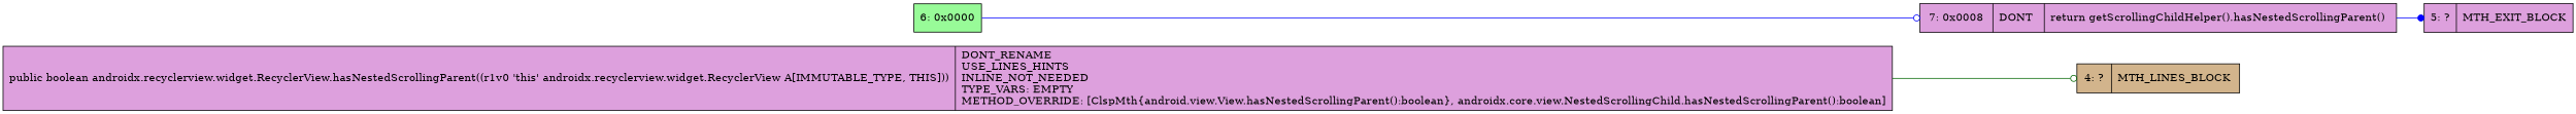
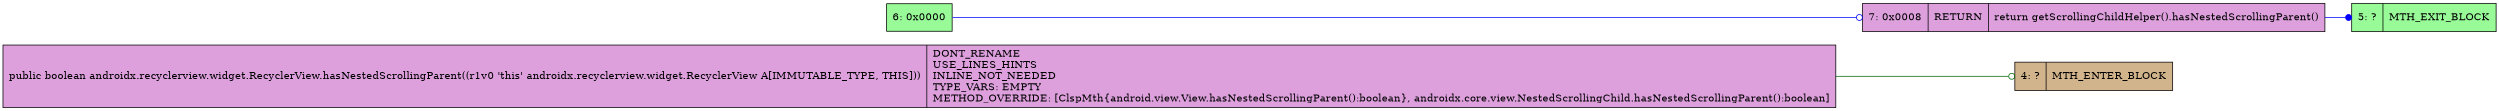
  digraph {
    rankdir=LR
    node [fillcolor=palegreen shape=record style=filled]
    edge [arrowhead=odot color=blue]
-   n1 [fillcolor=tan label="{4\:\ ?|MTH_LINES_BLOCK\l}"]
+   n1 [fillcolor=tan label="{4\:\ ?|MTH_ENTER_BLOCK\l}"]
    n2 [label="{6\:\ 0x0000}"]
-   n3 [fillcolor=plum label="{7\:\ 0x0008|DONT\l|return getScrollingChildHelper().hasNestedScrollingParent()\l}"]
-   n4 [fillcolor=plum label="{5\:\ ?|MTH_EXIT_BLOCK\l}"]
+   n3 [fillcolor=plum label="{7\:\ 0x0008|RETURN\l|return getScrollingChildHelper().hasNestedScrollingParent()\l}"]
+   n4 [label="{5\:\ ?|MTH_EXIT_BLOCK\l}"]
    n5 [fillcolor=plum label="{public boolean androidx.recyclerview.widget.RecyclerView.hasNestedScrollingParent((r1v0 'this' androidx.recyclerview.widget.RecyclerView A[IMMUTABLE_TYPE, THIS]))  | DONT_RENAME\lUSE_LINES_HINTS\lINLINE_NOT_NEEDED\lTYPE_VARS: EMPTY\lMETHOD_OVERRIDE: [ClspMth\{android.view.View.hasNestedScrollingParent():boolean\}, androidx.core.view.NestedScrollingChild.hasNestedScrollingParent():boolean]\l}"]
    n2 -> n3
    n3 -> n4 [arrowhead=dot]
    n5 -> n1 [color=darkgreen]
  }
